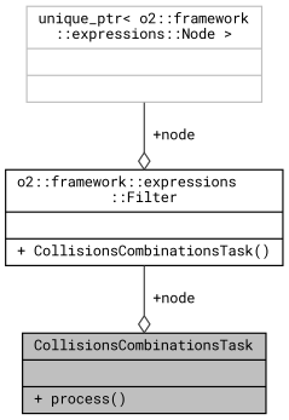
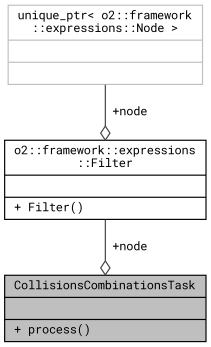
  digraph {
    fontname="Roboto Mono"
    node [color=black fontname="Roboto Mono" fontsize=10 shape=record]
    edge [arrowhead=odiamond color=grey25 fontname="Roboto Mono" fontsize=10 labelfontname=Helvetica labelfontsize=10 style=solid]
    n1 [fillcolor=grey75 fontcolor=black height=0.2 label="{CollisionsCombinationsTask\n||+ process()\l}" style=filled width=0.4]
-   n2 [height=0.2 label="{o2::framework::expressions\l::Filter\n||+ CollisionsCombinationsTask()\l}" width=0.4]
+   n2 [height=0.2 label="{o2::framework::expressions\l::Filter\n||+ Filter()\l}" width=0.4]
    n3 [color=grey75 height=0.2 label="{unique_ptr\< o2::framework\l::expressions::Node \>\n||}" width=0.4]
    n2 -> n1 [label=" +node"]
    n3 -> n2 [label=" +node"]
  }
